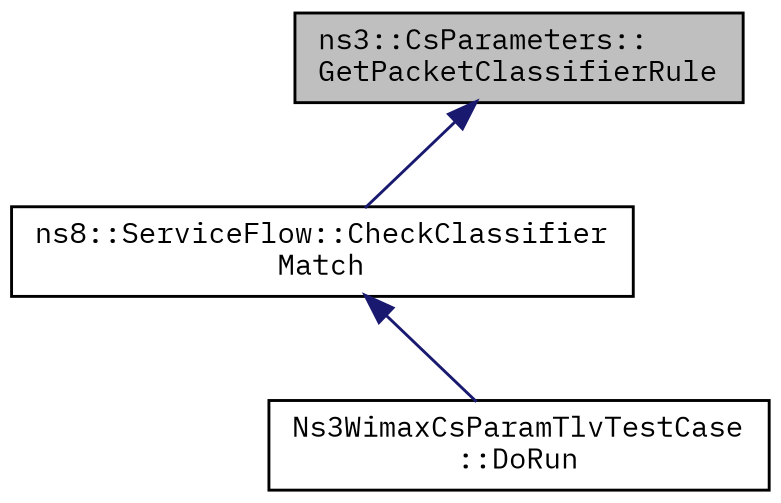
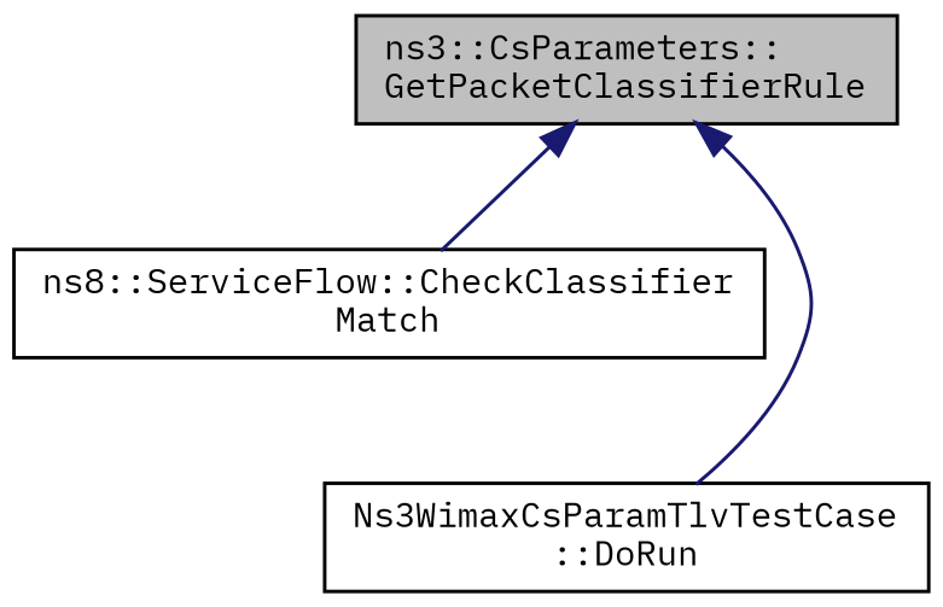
  digraph {
    fontname="IBM Plex Mono"
    rankdir=TB
    node [color=black fillcolor=white fontname="IBM Plex Mono" fontsize=10 shape=record style=filled]
    edge [color=midnightblue dir=back fontname="IBM Plex Mono" fontsize=10 labelfontname=Helvetica labelfontsize=10 style=solid]
    n1 [fillcolor=grey75 fontcolor=black height=0.2 label="ns3::CsParameters::\lGetPacketClassifierRule" width=0.4]
    n2 [height=0.2 label="ns8::ServiceFlow::CheckClassifier\lMatch" width=0.4]
    n3 [height=0.2 label="Ns3WimaxCsParamTlvTestCase\l::DoRun" width=0.4]
    n1 -> n2
-   n2 -> n3
+   n1 -> n3
  }
